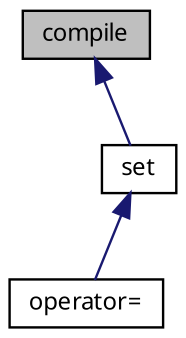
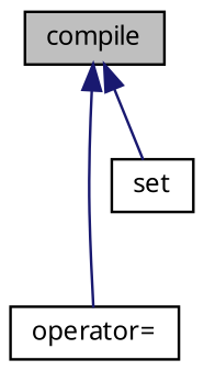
  digraph {
    fontname="Noto Sans"
    rankdir=TB
    node [color=black fontname="Noto Sans" fontsize=10 shape=record]
    edge [color=midnightblue dir=back fontname="Noto Sans" fontsize=10 labelfontname=Helvetica labelfontsize=10 style=solid]
    n1 [fillcolor=grey75 fontcolor=black height=0.2 label=compile style=filled width=0.4]
    n2 [height=0.2 label="operator=" width=0.4]
    n3 [height=0.2 label=set width=0.4]
-   n3 -> n2
+   n1 -> n2
    n1 -> n3
  }
